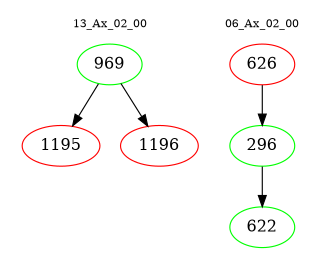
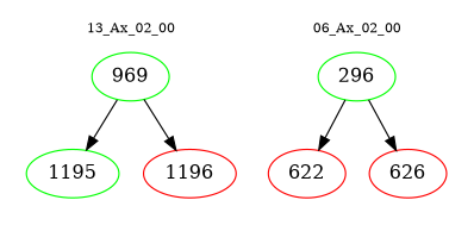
  digraph {
    node [color=red]
    edge [color=black]
    n1 [color=green label=969]
-   n2 [label=1195]
+   n2 [color=green label=1195]
    n3 [label=1196]
    n4 [color=green label=296]
-   n5 [color=green label=622]
+   n5 [label=622]
    n6 [label=626]
    subgraph cluster_1 {
      color=white
      fontsize=10
      label="13_Ax_02_00"
      n1
      n2
      n3
    }
    subgraph cluster_2 {
      color=white
      fontsize=10
      label="06_Ax_02_00"
      n4
      n5
      n6
    }
    n1 -> n2
    n1 -> n3
    n4 -> n5
-   n6 -> n4
+   n4 -> n6
  }
